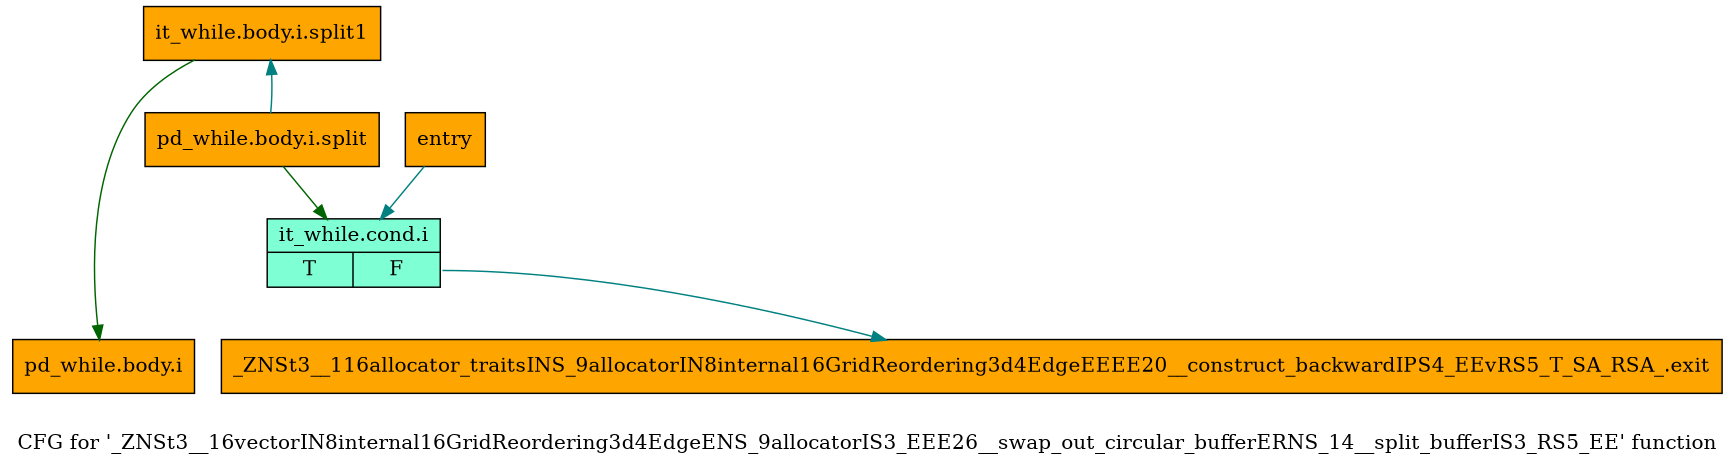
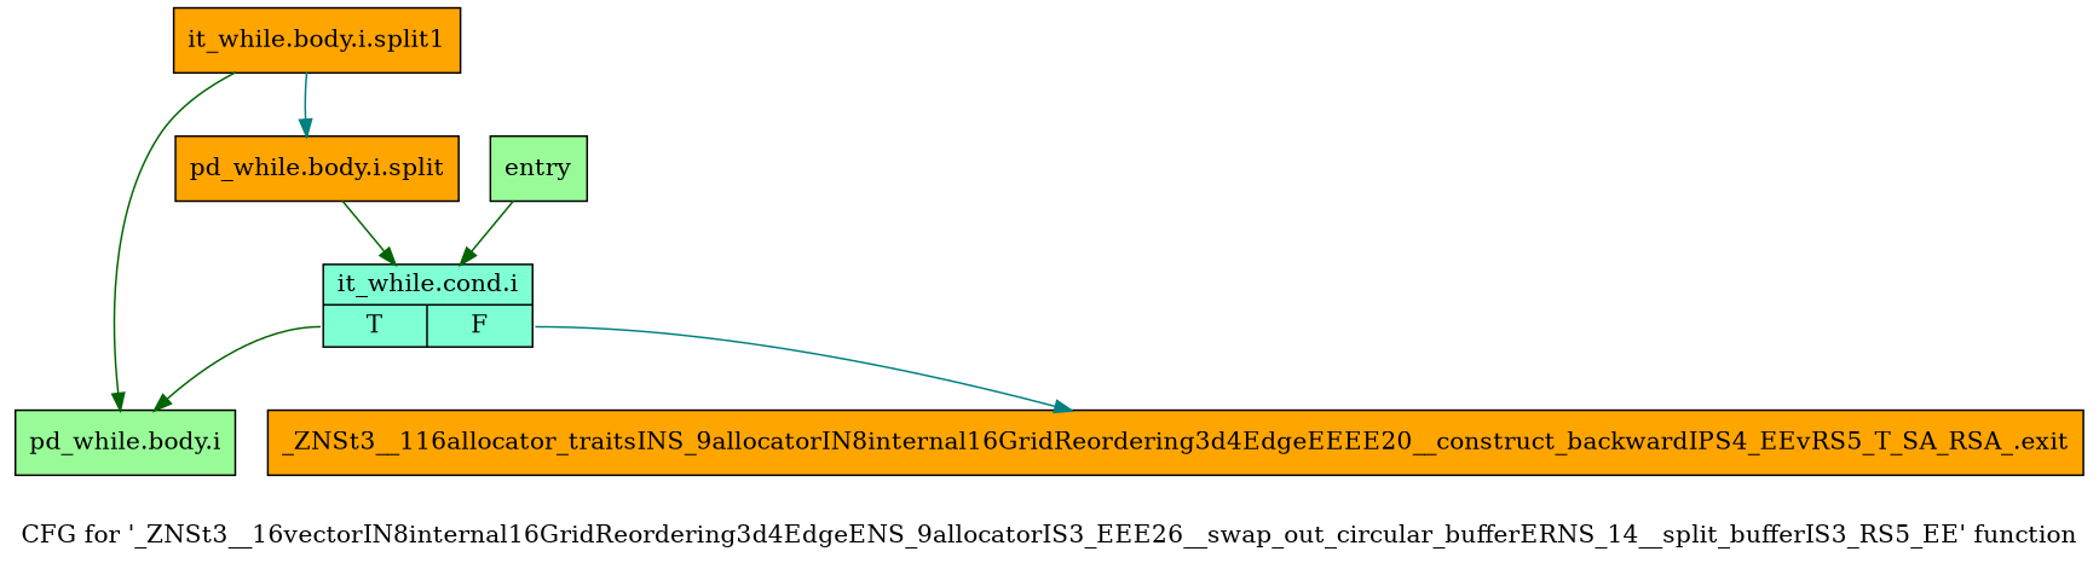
  digraph {
    label="CFG for '_ZNSt3__16vectorIN8internal16GridReordering3d4EdgeENS_9allocatorIS3_EEE26__swap_out_circular_bufferERNS_14__split_bufferIS3_RS5_EE' function"
    node [fillcolor=orange shape=record style=filled]
    edge [color=teal]
-   n1 [label="{entry}"]
+   n1 [fillcolor=palegreen label="{entry}"]
    n2 [fillcolor=aquamarine label="{it_while.cond.i|{<s0>T|<s1>F}}"]
-   n3 [label="{pd_while.body.i}"]
+   n3 [fillcolor=palegreen label="{pd_while.body.i}"]
    n4 [label="{_ZNSt3__116allocator_traitsINS_9allocatorIN8internal16GridReordering3d4EdgeEEEE20__construct_backwardIPS4_EEvRS5_T_SA_RSA_.exit}"]
    n5 [label="{it_while.body.i.split1}"]
    n6 [label="{pd_while.body.i.split}"]
-   n1 -> n2
+   n1 -> n2 [color=darkgreen]
+   n2 -> n3 [color=darkgreen tailport=s0]
    n2 -> n4 [tailport=s1]
    n5 -> n3 [color=darkgreen]
-   n6 -> n5
+   n5 -> n6
    n6 -> n2 [color=darkgreen]
  }
